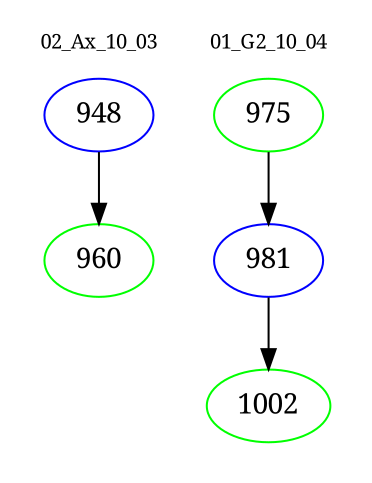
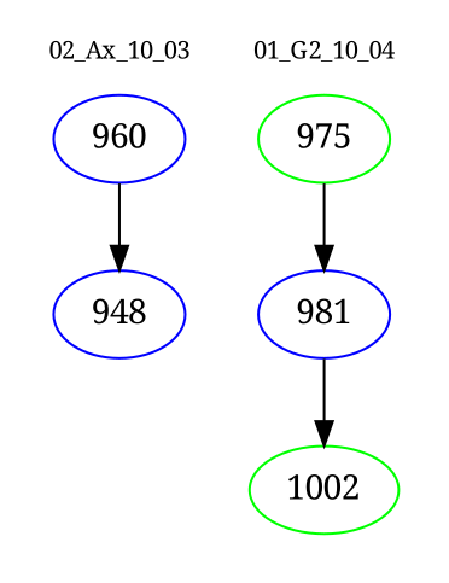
  digraph {
    fontname="Noto Serif"
    node [color=green fontname="Noto Serif"]
    edge [color=black fontname="Noto Serif"]
    n1 [color=blue label=948]
-   n2 [label=960]
+   n2 [color=blue label=960]
    n3 [color=blue label=981]
    n4 [label=975]
    n5 [label=1002]
    subgraph cluster_1 {
      color=white
      fontsize=10
      label="02_Ax_10_03"
      n1
      n2
    }
    subgraph cluster_2 {
      color=white
      fontsize=10
      label="01_G2_10_04"
      n3
      n4
      n5
    }
-   n1 -> n2
+   n2 -> n1
    n3 -> n5
    n4 -> n3
  }
